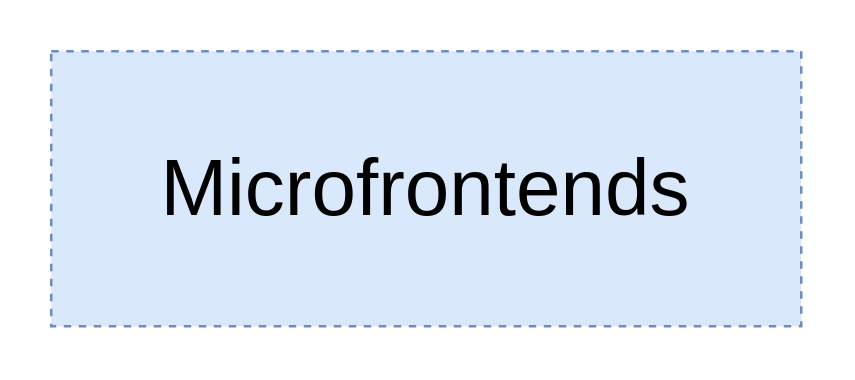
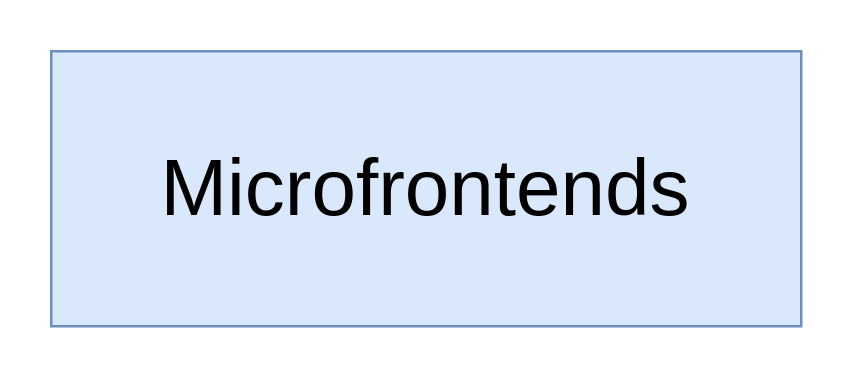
  <mxCell id="0" />
  <mxCell id="1" parent="0" />
- <mxCell id="2" value="Microfrontends" style="rounded=0;whiteSpace=wrap;html=1;fillColor=#dae8fc;strokeColor=#6c8ebf;fontSize=32;dashed=1;" parent="1" vertex="1"><mxGeometry x="20" y="20" width="300" height="110" as="geometry" /></mxCell>
+ <mxCell id="2" value="Microfrontends" style="rounded=0;whiteSpace=wrap;html=1;fillColor=#dae8fc;strokeColor=#6c8ebf;fontSize=32;" parent="1" vertex="1"><mxGeometry x="20" y="20" width="300" height="110" as="geometry" /></mxCell>
